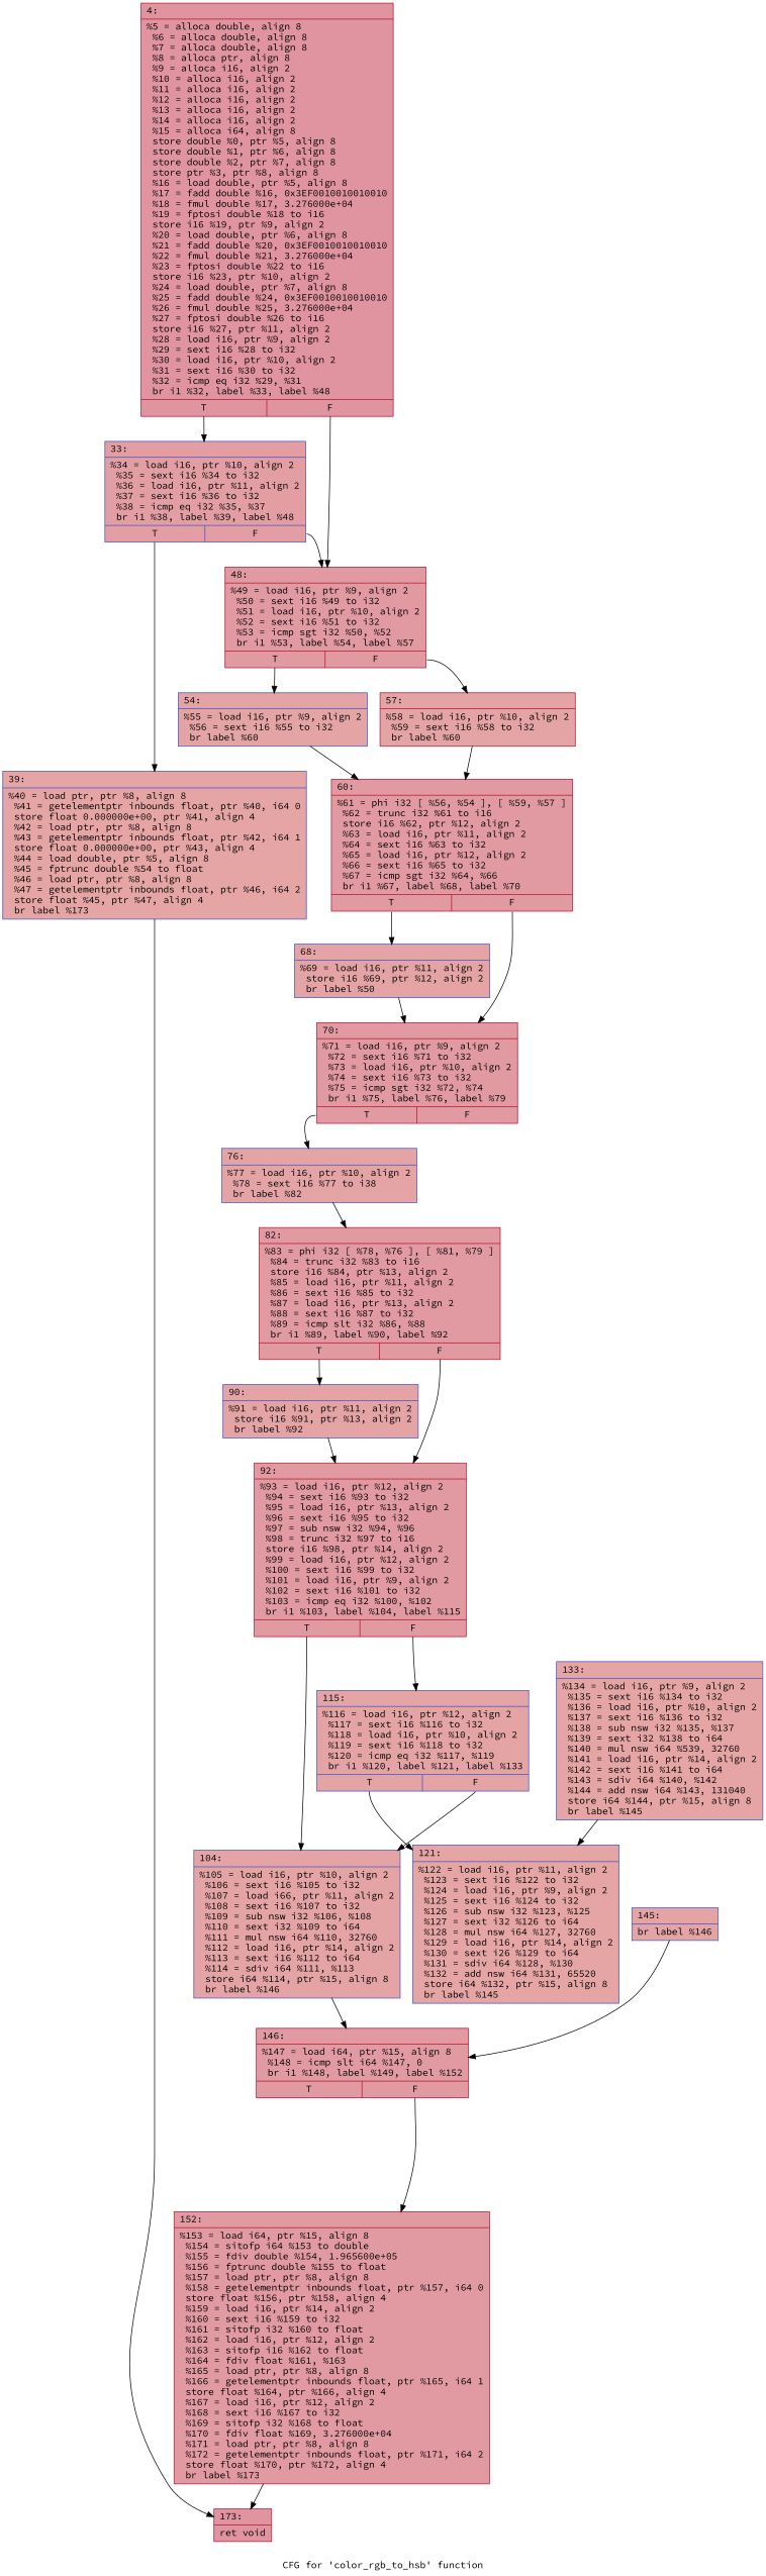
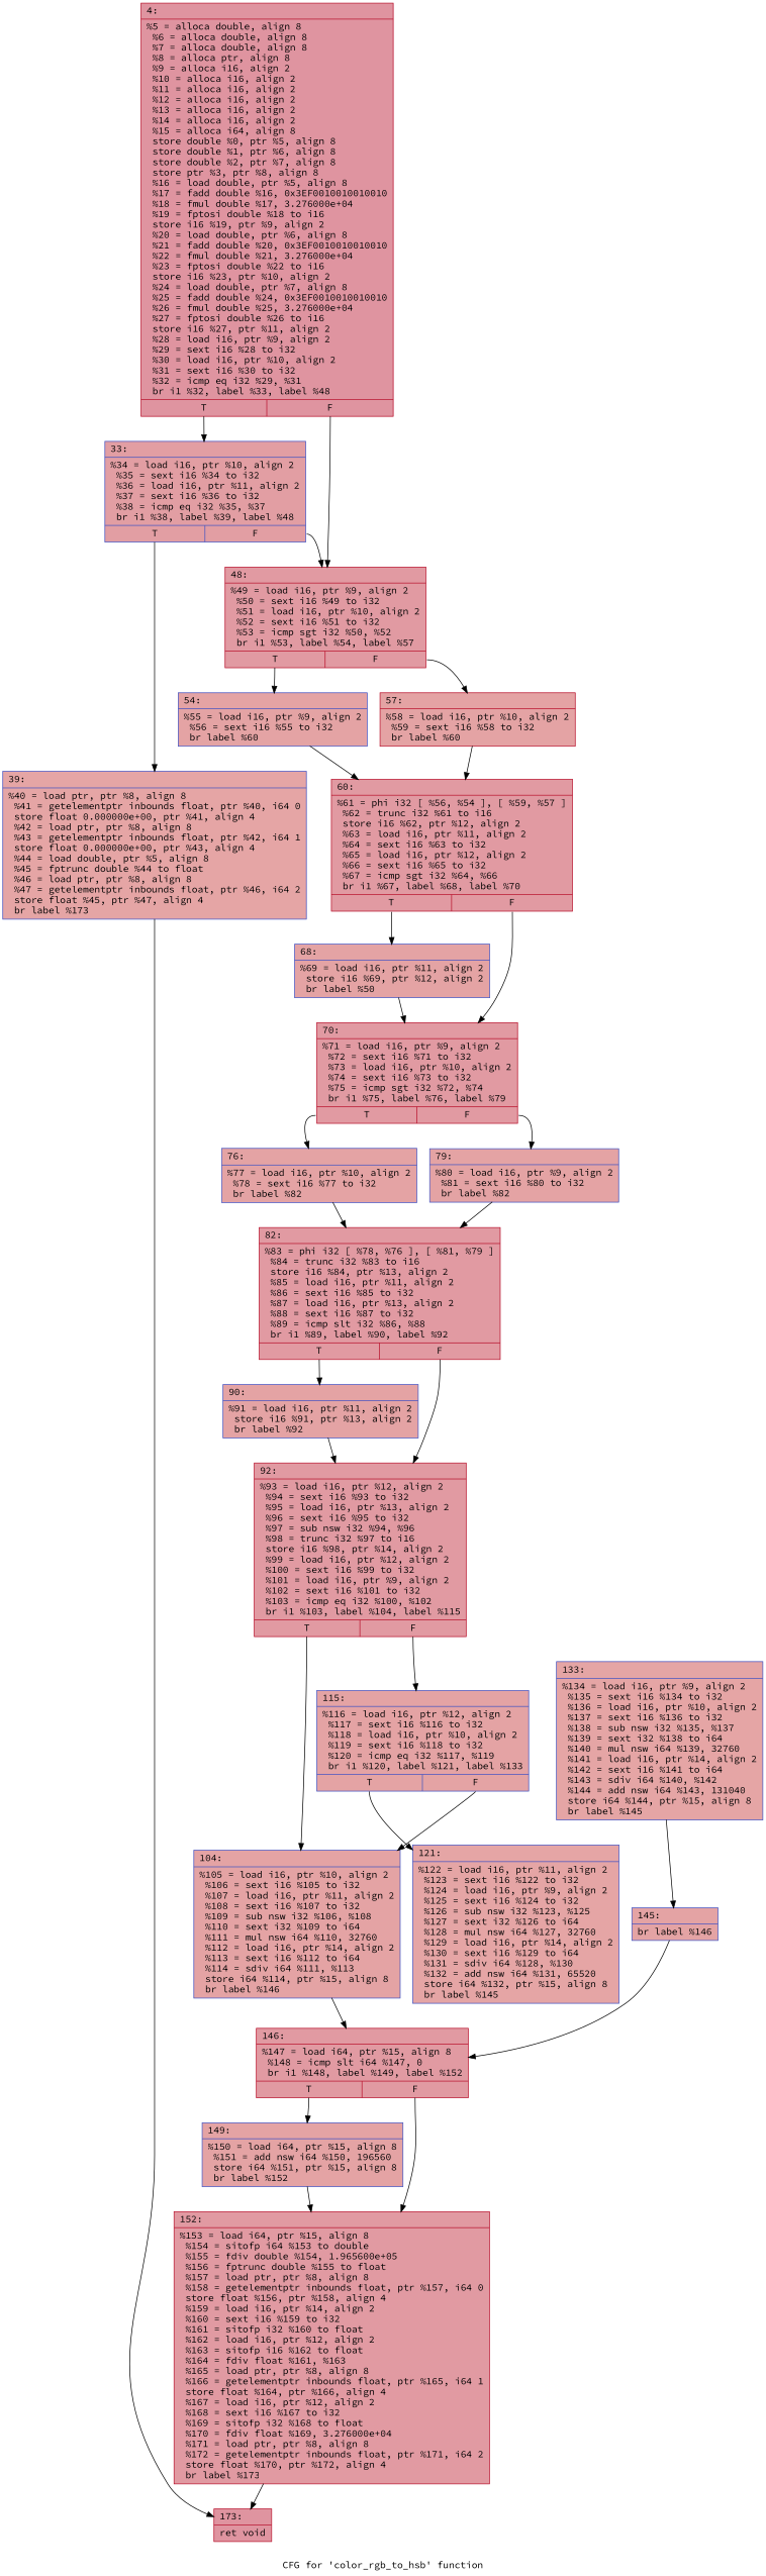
  digraph {
    fontname="Source Code Pro"
    label="CFG for 'color_rgb_to_hsb' function"
    node [color="#3d50c3ff" fillcolor="#c32e3170" fontname="Source Code Pro" shape=record style=filled]
    edge [fontname="Source Code Pro"]
    n1 [color="#b70d28ff" fillcolor="#b70d2870" label="{4:\l|  %5 = alloca double, align 8\l  %6 = alloca double, align 8\l  %7 = alloca double, align 8\l  %8 = alloca ptr, align 8\l  %9 = alloca i16, align 2\l  %10 = alloca i16, align 2\l  %11 = alloca i16, align 2\l  %12 = alloca i16, align 2\l  %13 = alloca i16, align 2\l  %14 = alloca i16, align 2\l  %15 = alloca i64, align 8\l  store double %0, ptr %5, align 8\l  store double %1, ptr %6, align 8\l  store double %2, ptr %7, align 8\l  store ptr %3, ptr %8, align 8\l  %16 = load double, ptr %5, align 8\l  %17 = fadd double %16, 0x3EF0010010010010\l  %18 = fmul double %17, 3.276000e+04\l  %19 = fptosi double %18 to i16\l  store i16 %19, ptr %9, align 2\l  %20 = load double, ptr %6, align 8\l  %21 = fadd double %20, 0x3EF0010010010010\l  %22 = fmul double %21, 3.276000e+04\l  %23 = fptosi double %22 to i16\l  store i16 %23, ptr %10, align 2\l  %24 = load double, ptr %7, align 8\l  %25 = fadd double %24, 0x3EF0010010010010\l  %26 = fmul double %25, 3.276000e+04\l  %27 = fptosi double %26 to i16\l  store i16 %27, ptr %11, align 2\l  %28 = load i16, ptr %9, align 2\l  %29 = sext i16 %28 to i32\l  %30 = load i16, ptr %10, align 2\l  %31 = sext i16 %30 to i32\l  %32 = icmp eq i32 %29, %31\l  br i1 %32, label %33, label %48\l|{<s0>T|<s1>F}}"]
    n2 [fillcolor="#be242e70" label="{33:\l|  %34 = load i16, ptr %10, align 2\l  %35 = sext i16 %34 to i32\l  %36 = load i16, ptr %11, align 2\l  %37 = sext i16 %36 to i32\l  %38 = icmp eq i32 %35, %37\l  br i1 %38, label %39, label %48\l|{<s0>T|<s1>F}}"]
    n3 [color="#b70d28ff" fillcolor="#bb1b2c70" label="{48:\l|  %49 = load i16, ptr %9, align 2\l  %50 = sext i16 %49 to i32\l  %51 = load i16, ptr %10, align 2\l  %52 = sext i16 %51 to i32\l  %53 = icmp sgt i32 %50, %52\l  br i1 %53, label %54, label %57\l|{<s0>T|<s1>F}}"]
-   n4 [fillcolor="#c5333470" label="{39:\l|  %40 = load ptr, ptr %8, align 8\l  %41 = getelementptr inbounds float, ptr %40, i64 0\l  store float 0.000000e+00, ptr %41, align 4\l  %42 = load ptr, ptr %8, align 8\l  %43 = getelementptr inbounds float, ptr %42, i64 1\l  store float 0.000000e+00, ptr %43, align 4\l  %44 = load double, ptr %5, align 8\l  %45 = fptrunc double %54 to float\l  %46 = load ptr, ptr %8, align 8\l  %47 = getelementptr inbounds float, ptr %46, i64 2\l  store float %45, ptr %47, align 4\l  br label %173\l}"]
+   n4 [fillcolor="#c5333470" label="{39:\l|  %40 = load ptr, ptr %8, align 8\l  %41 = getelementptr inbounds float, ptr %40, i64 0\l  store float 0.000000e+00, ptr %41, align 4\l  %42 = load ptr, ptr %8, align 8\l  %43 = getelementptr inbounds float, ptr %42, i64 1\l  store float 0.000000e+00, ptr %43, align 4\l  %44 = load double, ptr %5, align 8\l  %45 = fptrunc double %44 to float\l  %46 = load ptr, ptr %8, align 8\l  %47 = getelementptr inbounds float, ptr %46, i64 2\l  store float %45, ptr %47, align 4\l  br label %173\l}"]
    n5 [label="{54:\l|  %55 = load i16, ptr %9, align 2\l  %56 = sext i16 %55 to i32\l  br label %60\l}"]
    n6 [color="#b70d28ff" label="{57:\l|  %58 = load i16, ptr %10, align 2\l  %59 = sext i16 %58 to i32\l  br label %60\l}"]
    n7 [color="#b70d28ff" fillcolor="#b70d2870" label="{173:\l|  ret void\l}"]
    n8 [color="#b70d28ff" fillcolor="#bb1b2c70" label="{60:\l|  %61 = phi i32 [ %56, %54 ], [ %59, %57 ]\l  %62 = trunc i32 %61 to i16\l  store i16 %62, ptr %12, align 2\l  %63 = load i16, ptr %11, align 2\l  %64 = sext i16 %63 to i32\l  %65 = load i16, ptr %12, align 2\l  %66 = sext i16 %65 to i32\l  %67 = icmp sgt i32 %64, %66\l  br i1 %67, label %68, label %70\l|{<s0>T|<s1>F}}"]
    n9 [label="{68:\l|  %69 = load i16, ptr %11, align 2\l  store i16 %69, ptr %12, align 2\l  br label %50\l}"]
    n10 [color="#b70d28ff" fillcolor="#bb1b2c70" label="{70:\l|  %71 = load i16, ptr %9, align 2\l  %72 = sext i16 %71 to i32\l  %73 = load i16, ptr %10, align 2\l  %74 = sext i16 %73 to i32\l  %75 = icmp sgt i32 %72, %74\l  br i1 %75, label %76, label %79\l|{<s0>T|<s1>F}}"]
-   n11 [label="{76:\l|  %77 = load i16, ptr %10, align 2\l  %78 = sext i16 %77 to i38\l  br label %82\l}"]
+   n11 [label="{76:\l|  %77 = load i16, ptr %10, align 2\l  %78 = sext i16 %77 to i32\l  br label %82\l}"]
+   n12 [label="{79:\l|  %80 = load i16, ptr %9, align 2\l  %81 = sext i16 %80 to i32\l  br label %82\l}"]
    n13 [color="#b70d28ff" fillcolor="#bb1b2c70" label="{82:\l|  %83 = phi i32 [ %78, %76 ], [ %81, %79 ]\l  %84 = trunc i32 %83 to i16\l  store i16 %84, ptr %13, align 2\l  %85 = load i16, ptr %11, align 2\l  %86 = sext i16 %85 to i32\l  %87 = load i16, ptr %13, align 2\l  %88 = sext i16 %87 to i32\l  %89 = icmp slt i32 %86, %88\l  br i1 %89, label %90, label %92\l|{<s0>T|<s1>F}}"]
    n14 [label="{90:\l|  %91 = load i16, ptr %11, align 2\l  store i16 %91, ptr %13, align 2\l  br label %92\l}"]
    n15 [color="#b70d28ff" fillcolor="#bb1b2c70" label="{92:\l|  %93 = load i16, ptr %12, align 2\l  %94 = sext i16 %93 to i32\l  %95 = load i16, ptr %13, align 2\l  %96 = sext i16 %95 to i32\l  %97 = sub nsw i32 %94, %96\l  %98 = trunc i32 %97 to i16\l  store i16 %98, ptr %14, align 2\l  %99 = load i16, ptr %12, align 2\l  %100 = sext i16 %99 to i32\l  %101 = load i16, ptr %9, align 2\l  %102 = sext i16 %101 to i32\l  %103 = icmp eq i32 %100, %102\l  br i1 %103, label %104, label %115\l|{<s0>T|<s1>F}}"]
-   n16 [label="{104:\l|  %105 = load i16, ptr %10, align 2\l  %106 = sext i16 %105 to i32\l  %107 = load i66, ptr %11, align 2\l  %108 = sext i16 %107 to i32\l  %109 = sub nsw i32 %106, %108\l  %110 = sext i32 %109 to i64\l  %111 = mul nsw i64 %110, 32760\l  %112 = load i16, ptr %14, align 2\l  %113 = sext i16 %112 to i64\l  %114 = sdiv i64 %111, %113\l  store i64 %114, ptr %15, align 8\l  br label %146\l}"]
+   n16 [label="{104:\l|  %105 = load i16, ptr %10, align 2\l  %106 = sext i16 %105 to i32\l  %107 = load i16, ptr %11, align 2\l  %108 = sext i16 %107 to i32\l  %109 = sub nsw i32 %106, %108\l  %110 = sext i32 %109 to i64\l  %111 = mul nsw i64 %110, 32760\l  %112 = load i16, ptr %14, align 2\l  %113 = sext i16 %112 to i64\l  %114 = sdiv i64 %111, %113\l  store i64 %114, ptr %15, align 8\l  br label %146\l}"]
    n17 [label="{115:\l|  %116 = load i16, ptr %12, align 2\l  %117 = sext i16 %116 to i32\l  %118 = load i16, ptr %10, align 2\l  %119 = sext i16 %118 to i32\l  %120 = icmp eq i32 %117, %119\l  br i1 %120, label %121, label %133\l|{<s0>T|<s1>F}}"]
    n18 [color="#b70d28ff" fillcolor="#bb1b2c70" label="{146:\l|  %147 = load i64, ptr %15, align 8\l  %148 = icmp slt i64 %147, 0\l  br i1 %148, label %149, label %152\l|{<s0>T|<s1>F}}"]
-   n19 [fillcolor="#c5333470" label="{121:\l|  %122 = load i16, ptr %11, align 2\l  %123 = sext i16 %122 to i32\l  %124 = load i16, ptr %9, align 2\l  %125 = sext i16 %124 to i32\l  %126 = sub nsw i32 %123, %125\l  %127 = sext i32 %126 to i64\l  %128 = mul nsw i64 %127, 32760\l  %129 = load i16, ptr %14, align 2\l  %130 = sext i26 %129 to i64\l  %131 = sdiv i64 %128, %130\l  %132 = add nsw i64 %131, 65520\l  store i64 %132, ptr %15, align 8\l  br label %145\l}"]
+   n19 [fillcolor="#c5333470" label="{121:\l|  %122 = load i16, ptr %11, align 2\l  %123 = sext i16 %122 to i32\l  %124 = load i16, ptr %9, align 2\l  %125 = sext i16 %124 to i32\l  %126 = sub nsw i32 %123, %125\l  %127 = sext i32 %126 to i64\l  %128 = mul nsw i64 %127, 32760\l  %129 = load i16, ptr %14, align 2\l  %130 = sext i16 %129 to i64\l  %131 = sdiv i64 %128, %130\l  %132 = add nsw i64 %131, 65520\l  store i64 %132, ptr %15, align 8\l  br label %145\l}"]
+   n20 [label="{149:\l|  %150 = load i64, ptr %15, align 8\l  %151 = add nsw i64 %150, 196560\l  store i64 %151, ptr %15, align 8\l  br label %152\l}"]
    n21 [color="#b70d28ff" fillcolor="#bb1b2c70" label="{152:\l|  %153 = load i64, ptr %15, align 8\l  %154 = sitofp i64 %153 to double\l  %155 = fdiv double %154, 1.965600e+05\l  %156 = fptrunc double %155 to float\l  %157 = load ptr, ptr %8, align 8\l  %158 = getelementptr inbounds float, ptr %157, i64 0\l  store float %156, ptr %158, align 4\l  %159 = load i16, ptr %14, align 2\l  %160 = sext i16 %159 to i32\l  %161 = sitofp i32 %160 to float\l  %162 = load i16, ptr %12, align 2\l  %163 = sitofp i16 %162 to float\l  %164 = fdiv float %161, %163\l  %165 = load ptr, ptr %8, align 8\l  %166 = getelementptr inbounds float, ptr %165, i64 1\l  store float %164, ptr %166, align 4\l  %167 = load i16, ptr %12, align 2\l  %168 = sext i16 %167 to i32\l  %169 = sitofp i32 %168 to float\l  %170 = fdiv float %169, 3.276000e+04\l  %171 = load ptr, ptr %8, align 8\l  %172 = getelementptr inbounds float, ptr %171, i64 2\l  store float %170, ptr %172, align 4\l  br label %173\l}"]
-   n22 [fillcolor="#c5333470" label="{133:\l|  %134 = load i16, ptr %9, align 2\l  %135 = sext i16 %134 to i32\l  %136 = load i16, ptr %10, align 2\l  %137 = sext i16 %136 to i32\l  %138 = sub nsw i32 %135, %137\l  %139 = sext i32 %138 to i64\l  %140 = mul nsw i64 %539, 32760\l  %141 = load i16, ptr %14, align 2\l  %142 = sext i16 %141 to i64\l  %143 = sdiv i64 %140, %142\l  %144 = add nsw i64 %143, 131040\l  store i64 %144, ptr %15, align 8\l  br label %145\l}"]
+   n22 [fillcolor="#c5333470" label="{133:\l|  %134 = load i16, ptr %9, align 2\l  %135 = sext i16 %134 to i32\l  %136 = load i16, ptr %10, align 2\l  %137 = sext i16 %136 to i32\l  %138 = sub nsw i32 %135, %137\l  %139 = sext i32 %138 to i64\l  %140 = mul nsw i64 %139, 32760\l  %141 = load i16, ptr %14, align 2\l  %142 = sext i16 %141 to i64\l  %143 = sdiv i64 %140, %142\l  %144 = add nsw i64 %143, 131040\l  store i64 %144, ptr %15, align 8\l  br label %145\l}"]
    n23 [label="{145:\l|  br label %146\l}"]
    n1 -> n2 [tailport=s0]
    n1 -> n3 [tailport=s1]
    n2 -> n3 [tailport=s1]
    n2 -> n4 [tailport=s0]
    n3 -> n5 [tailport=s0]
    n3 -> n6 [tailport=s1]
    n4 -> n7
    n5 -> n8
    n6 -> n8
    n8 -> n9 [tailport=s0]
    n8 -> n10 [tailport=s1]
    n9 -> n10
    n10 -> n11 [tailport=s0]
+   n10 -> n12 [tailport=s1]
    n11 -> n13
+   n12 -> n13
    n13 -> n14 [tailport=s0]
    n13 -> n15 [tailport=s1]
    n14 -> n15
    n15 -> n16 [tailport=s0]
    n15 -> n17 [tailport=s1]
    n16 -> n18
    n17 -> n16 [tailport=s1]
    n17 -> n19 [tailport=s0]
+   n18 -> n20 [tailport=s0]
    n18 -> n21 [tailport=s1]
+   n20 -> n21
    n21 -> n7
-   n22 -> n19
+   n22 -> n23
    n23 -> n18
  }
